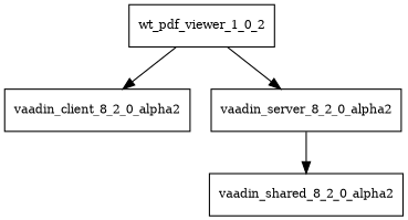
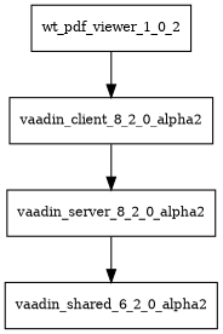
  digraph {
    node [fontsize=10.0 shape=box]
    wt_pdf_viewer_1_0_2
    vaadin_client_8_2_0_alpha2
    vaadin_server_8_2_0_alpha2
-   vaadin_shared_8_2_0_alpha2
+   vaadin_shared_8_2_0_alpha2 [label=vaadin_shared_6_2_0_alpha2]
    wt_pdf_viewer_1_0_2 -> vaadin_client_8_2_0_alpha2
-   wt_pdf_viewer_1_0_2 -> vaadin_server_8_2_0_alpha2
+   vaadin_client_8_2_0_alpha2 -> vaadin_server_8_2_0_alpha2
    vaadin_server_8_2_0_alpha2 -> vaadin_shared_8_2_0_alpha2
  }
